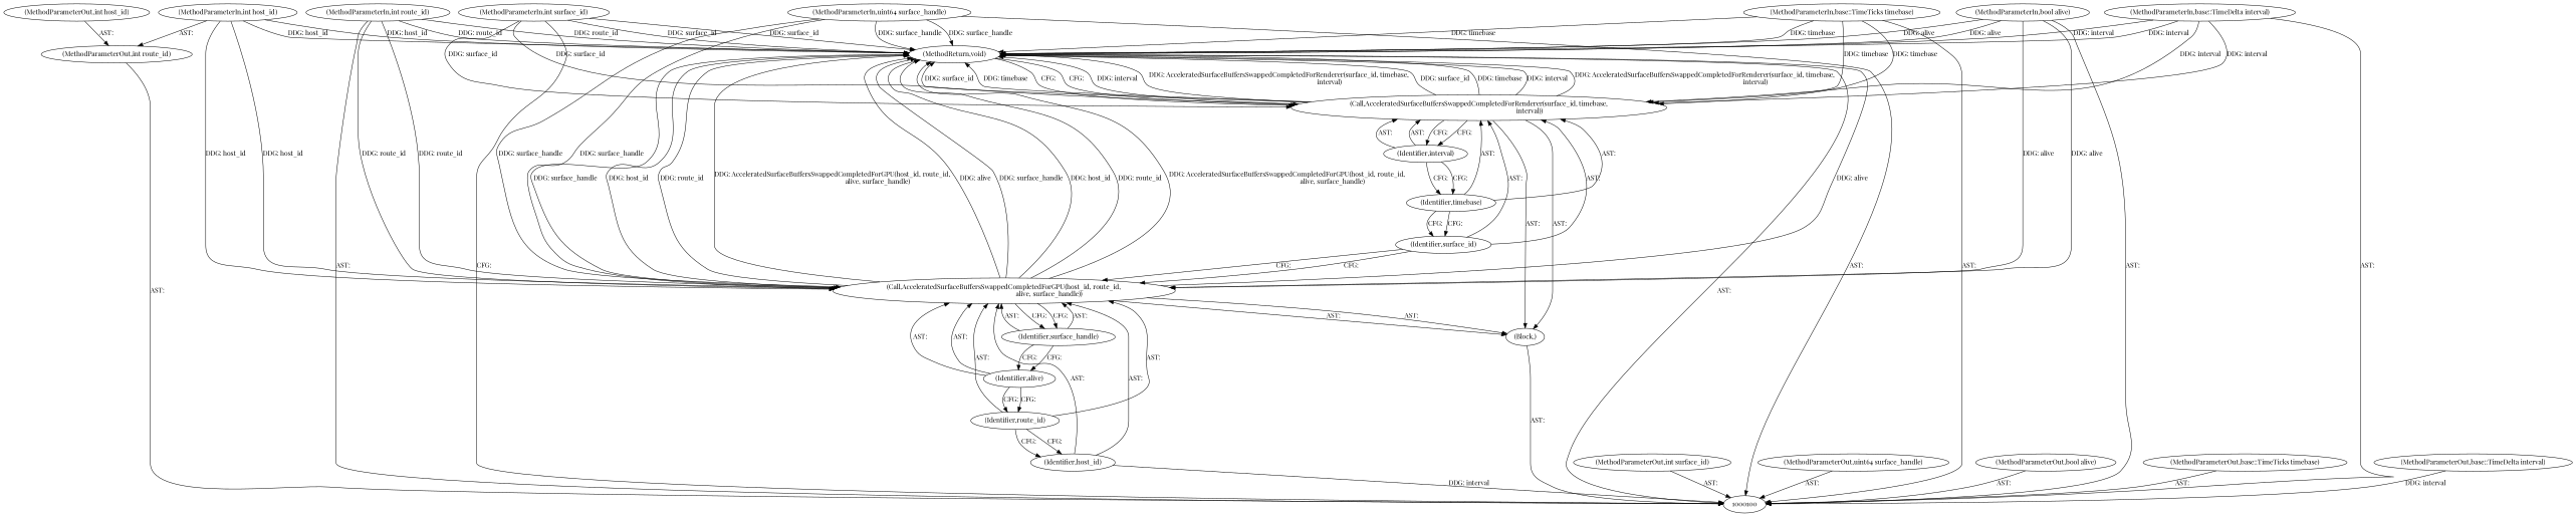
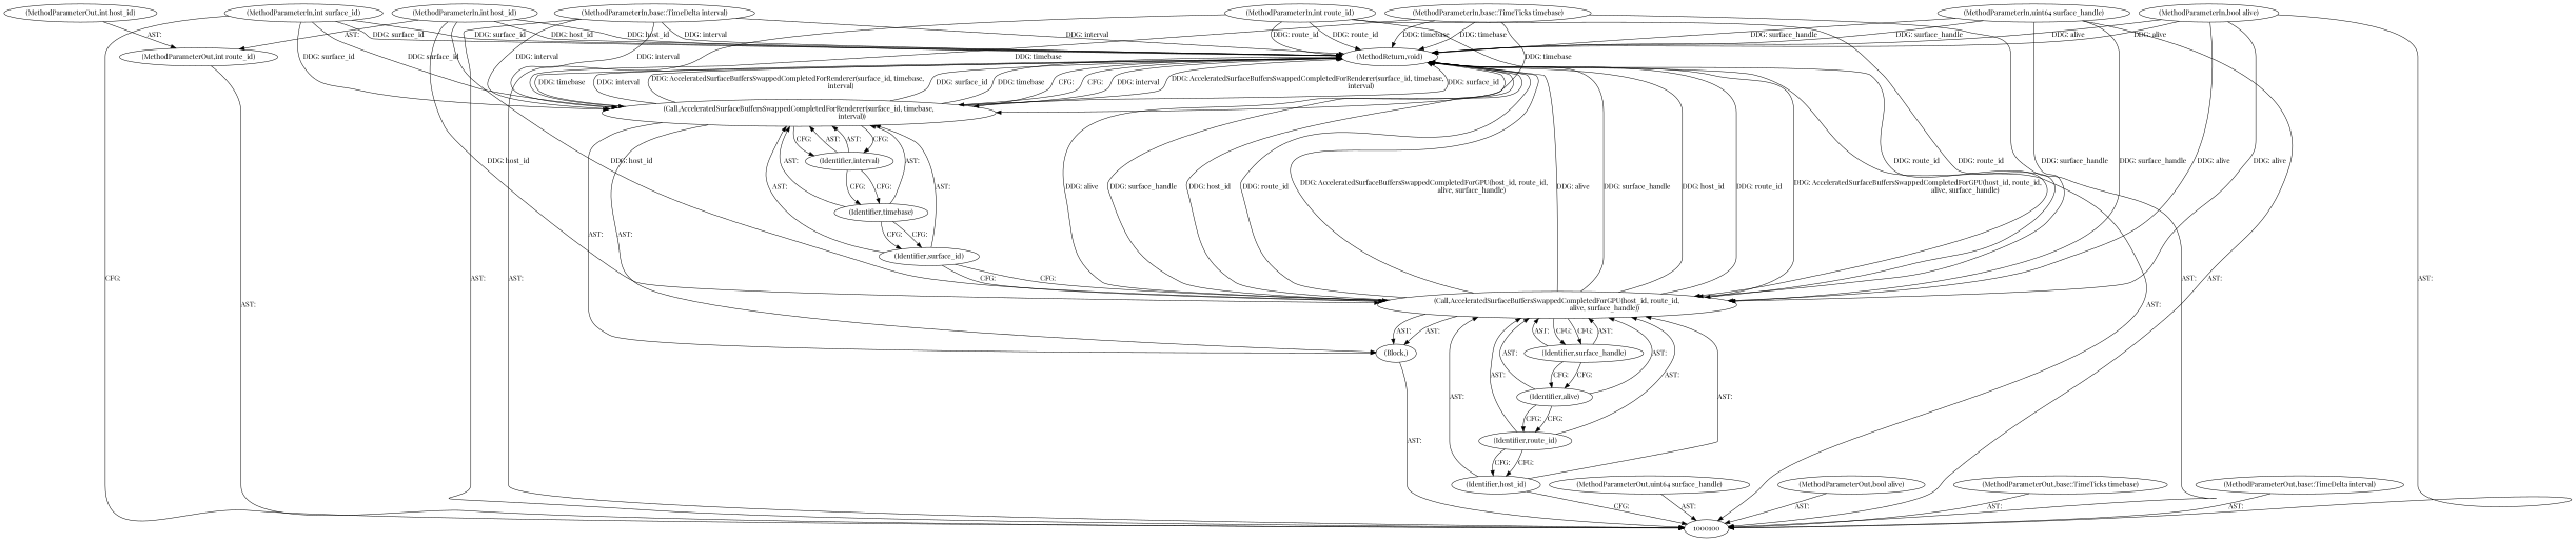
  digraph {
    fontname="Playfair Display"
    node [fontname="Playfair Display"]
    edge [fontname="Playfair Display"]
    n1 [label="(MethodReturn,void)"]
    n2 [label="(Call,AcceleratedSurfaceBuffersSwappedCompletedForRenderer(surface_id, timebase,\n                                                        interval))"]
    1000100
    n4 [label="(Identifier,interval)"]
    n5 [label="(Block,)"]
    n6 [label="(MethodParameterIn,int host_id)"]
    n7 [label="(Call,AcceleratedSurfaceBuffersSwappedCompletedForGPU(host_id, route_id,\n                                                  alive, surface_handle))"]
    n8 [label="(MethodParameterOut,int route_id)"]
    n9 [label="(Identifier,surface_handle)"]
    n10 [label="(MethodParameterOut,int host_id)"]
    n11 [label="(Identifier,timebase)"]
    n12 [label="(Identifier,surface_id)"]
    n13 [label="(MethodParameterIn,int route_id)"]
    n14 [label="(MethodParameterIn,int surface_id)"]
-   n15 [label="(MethodParameterOut,int surface_id)"]
    n16 [label="(MethodParameterIn,uint64 surface_handle)"]
    n17 [label="(MethodParameterOut,uint64 surface_handle)"]
    n18 [label="(MethodParameterIn,bool alive)"]
    n19 [label="(MethodParameterOut,bool alive)"]
    n20 [label="(MethodParameterIn,base::TimeTicks timebase)"]
    n21 [label="(MethodParameterOut,base::TimeTicks timebase)"]
    n22 [label="(MethodParameterIn,base::TimeDelta interval)"]
    n23 [label="(MethodParameterOut,base::TimeDelta interval)"]
    n24 [label="(Identifier,alive)"]
    n25 [label="(Identifier,host_id)"]
    n26 [label="(Identifier,route_id)"]
    n1 -> n2 [label="CFG: "]
    n1 -> n2 [label="CFG: "]
    n1 -> 1000100 [label="AST: "]
    n2 -> n1 [label="DDG: interval"]
    n2 -> n1 [label="DDG: AcceleratedSurfaceBuffersSwappedCompletedForRenderer(surface_id, timebase,\n                                                        interval)"]
    n2 -> n1 [label="DDG: surface_id"]
    n2 -> n1 [label="DDG: timebase"]
    n2 -> n1 [label="DDG: interval"]
    n2 -> n1 [label="DDG: AcceleratedSurfaceBuffersSwappedCompletedForRenderer(surface_id, timebase,\n                                                        interval)"]
    n2 -> n1 [label="DDG: surface_id"]
    n2 -> n1 [label="DDG: timebase"]
    n2 -> n4 [label="CFG: "]
    n2 -> n4 [label="CFG: "]
    n2 -> n5 [label="AST: "]
    n2 -> n5 [label="AST: "]
    n4 -> n2 [label="AST: "]
    n4 -> n2 [label="AST: "]
    n4 -> n11 [label="CFG: "]
    n4 -> n11 [label="CFG: "]
    n5 -> 1000100 [label="AST: "]
    n6 -> n1 [label="DDG: host_id"]
    n6 -> n1 [label="DDG: host_id"]
    n6 -> n7 [label="DDG: host_id"]
    n6 -> n7 [label="DDG: host_id"]
    n6 -> n8 [label="AST: "]
    n7 -> n1 [label="DDG: alive"]
    n7 -> n1 [label="DDG: surface_handle"]
    n7 -> n1 [label="DDG: host_id"]
    n7 -> n1 [label="DDG: route_id"]
    n7 -> n1 [label="DDG: AcceleratedSurfaceBuffersSwappedCompletedForGPU(host_id, route_id,\n                                                  alive, surface_handle)"]
    n7 -> n1 [label="DDG: alive"]
    n7 -> n1 [label="DDG: surface_handle"]
    n7 -> n1 [label="DDG: host_id"]
    n7 -> n1 [label="DDG: route_id"]
    n7 -> n1 [label="DDG: AcceleratedSurfaceBuffersSwappedCompletedForGPU(host_id, route_id,\n                                                  alive, surface_handle)"]
    n7 -> n5 [label="AST: "]
    n7 -> n5 [label="AST: "]
    n7 -> n9 [label="CFG: "]
    n7 -> n9 [label="CFG: "]
    n8 -> 1000100 [label="AST: "]
    n9 -> n7 [label="AST: "]
    n9 -> n7 [label="AST: "]
    n9 -> n24 [label="CFG: "]
    n9 -> n24 [label="CFG: "]
    n10 -> n8 [label="AST: "]
    n11 -> n2 [label="AST: "]
    n11 -> n2 [label="AST: "]
    n11 -> n12 [label="CFG: "]
    n11 -> n12 [label="CFG: "]
    n12 -> n2 [label="AST: "]
    n12 -> n2 [label="AST: "]
    n12 -> n7 [label="CFG: "]
    n12 -> n7 [label="CFG: "]
    n13 -> n1 [label="DDG: route_id"]
    n13 -> n1 [label="DDG: route_id"]
    n13 -> 1000100 [label="AST: "]
    n13 -> n7 [label="DDG: route_id"]
    n13 -> n7 [label="DDG: route_id"]
    n14 -> n1 [label="DDG: surface_id"]
    n14 -> n1 [label="DDG: surface_id"]
    n14 -> n2 [label="DDG: surface_id"]
    n14 -> n2 [label="DDG: surface_id"]
    n14 -> 1000100 [label="CFG: "]
-   n15 -> 1000100 [label="AST: "]
    n16 -> n1 [label="DDG: surface_handle"]
    n16 -> n1 [label="DDG: surface_handle"]
    n16 -> 1000100 [label="AST: "]
    n16 -> n7 [label="DDG: surface_handle"]
    n16 -> n7 [label="DDG: surface_handle"]
    n17 -> 1000100 [label="AST: "]
    n18 -> n1 [label="DDG: alive"]
    n18 -> n1 [label="DDG: alive"]
    n18 -> 1000100 [label="AST: "]
    n18 -> n7 [label="DDG: alive"]
    n18 -> n7 [label="DDG: alive"]
    n19 -> 1000100 [label="AST: "]
    n20 -> n1 [label="DDG: timebase"]
    n20 -> n1 [label="DDG: timebase"]
    n20 -> n2 [label="DDG: timebase"]
    n20 -> n2 [label="DDG: timebase"]
    n20 -> 1000100 [label="AST: "]
    n21 -> 1000100 [label="AST: "]
    n22 -> n1 [label="DDG: interval"]
    n22 -> n1 [label="DDG: interval"]
    n22 -> n2 [label="DDG: interval"]
    n22 -> n2 [label="DDG: interval"]
    n22 -> 1000100 [label="AST: "]
-   n23 -> 1000100 [label="DDG: interval"]
+   n23 -> 1000100 [label="AST: "]
    n24 -> n7 [label="AST: "]
    n24 -> n7 [label="AST: "]
    n24 -> n26 [label="CFG: "]
    n24 -> n26 [label="CFG: "]
-   n25 -> 1000100 [label="DDG: interval"]
+   n25 -> 1000100 [label="CFG: "]
    n25 -> n7 [label="AST: "]
    n25 -> n7 [label="AST: "]
    n26 -> n7 [label="AST: "]
    n26 -> n7 [label="AST: "]
    n26 -> n25 [label="CFG: "]
    n26 -> n25 [label="CFG: "]
  }
